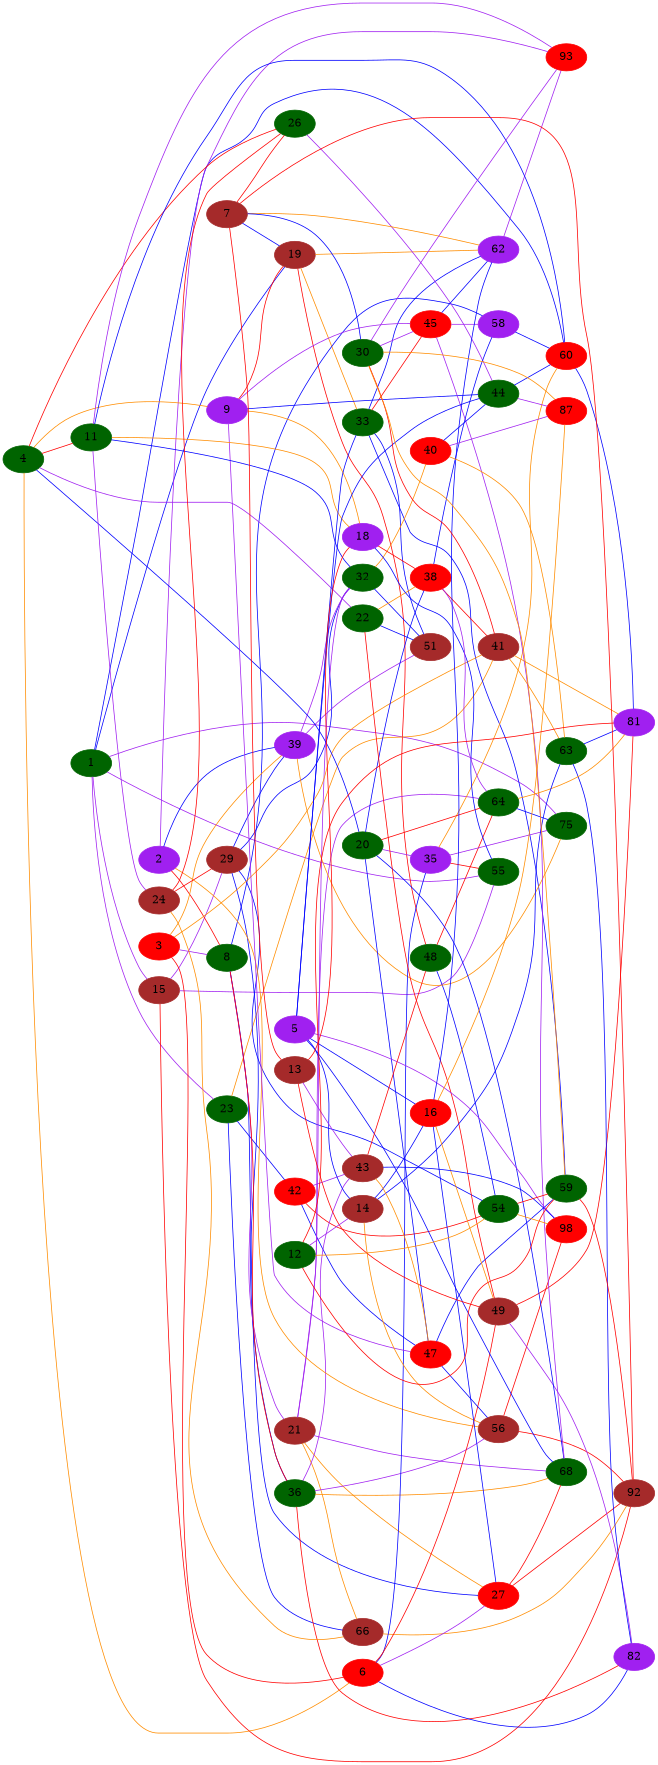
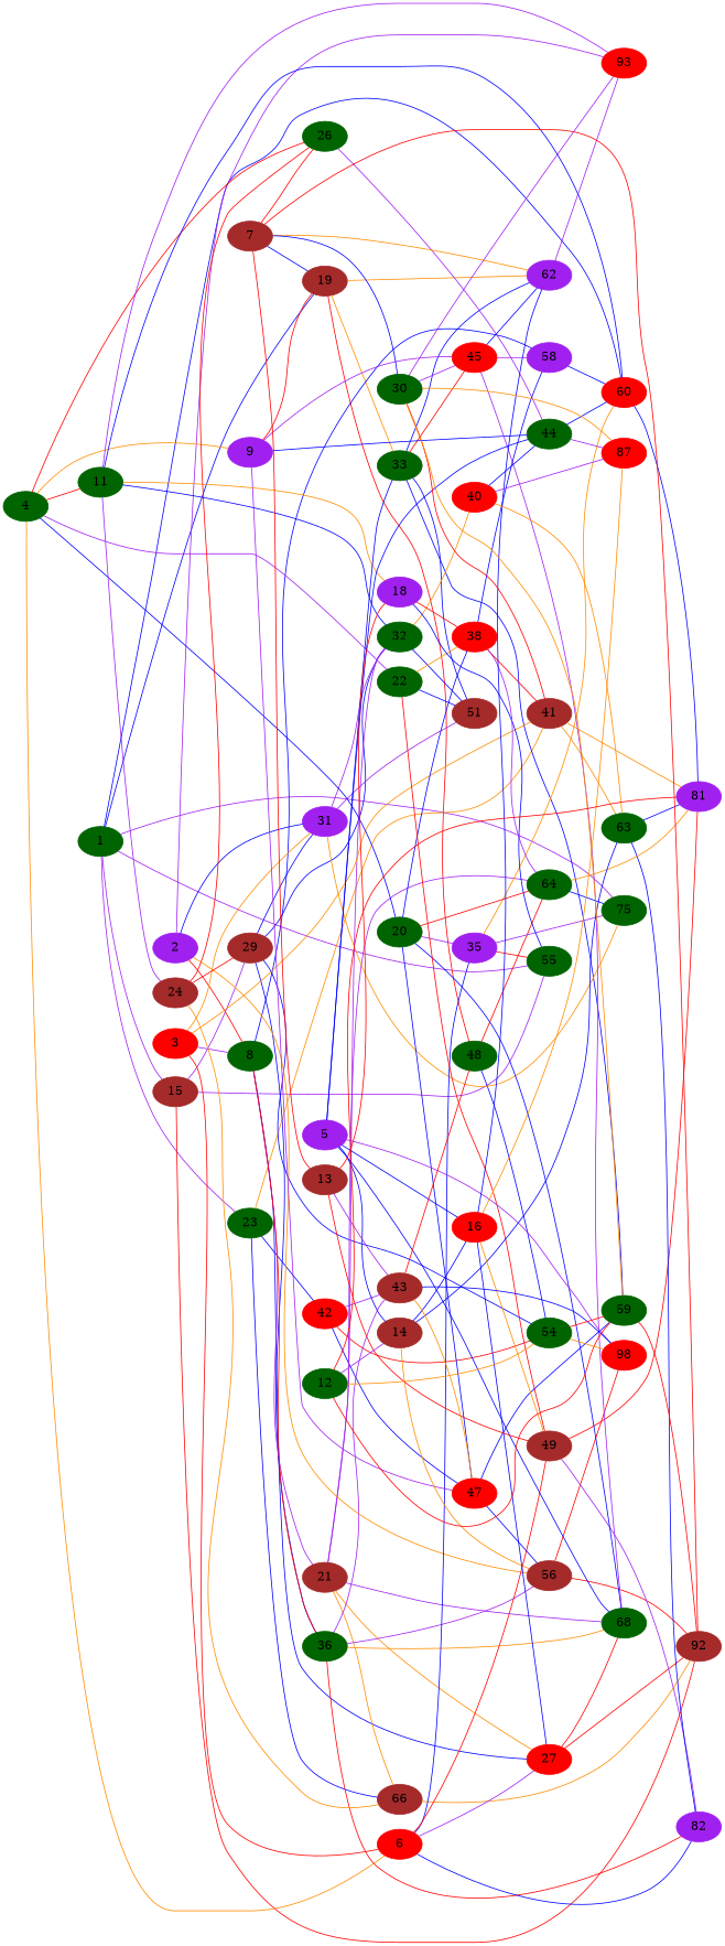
  graph {
    rankdir=LR
    node [color=darkgreen style=filled]
    edge [color=blue]
    1 [super="+10"]
    15 [color=brown]
    19 [color=brown super="+50"]
    23
    55 [super="+71"]
    60 [color=red super="+67"]
    75
    92 [color=brown super="+100"]
    29 [color=brown super="+52"]
    33 [super="+99"]
    62 [color=purple super="+90"]
    48
    41 [color=brown super="+85"]
    66 [color=brown]
    42 [color=red]
    81 [color=purple super="+97"]
    8 [super="+95"]
    27 [color=red super="+94"]
    21 [color=brown super="+72"]
    36 [super="+73"]
    58 [color=purple]
    2 [color=purple]
-   31 [color=purple super="+83" label=39]
+   31 [color=purple super="+83"]
    56 [color=brown super="+69"]
    93 [color=red]
    32 [super="+37"]
    51 [color=brown]
    98 [color=red]
    6 [color=red super="+17"]
    35 [color=purple super="+53"]
    49 [color=brown super="+91"]
    82 [color=purple]
    3 [color=red]
    63 [super="+70"]
    4 [super="+28"]
    9 [color=purple super="+74"]
    11 [super="+25"]
    20 [super="+61"]
    22
    26
    44 [super="+80"]
    18 [color=purple super="+34"]
    45 [color=red super="+76"]
    47 [color=red super="+79"]
    24 [color=brown]
    68 [super="+96"]
    38 [color=red super="+89"]
    64 [super="+88"]
    5 [color=purple super="+57"]
    14 [color=brown super="+46"]
    16 [color=red super="+39"]
    87 [color=red]
    59 [super="+78"]
    7 [color=brown super="+65"]
    13 [color=brown]
    30 [super="+86"]
    43 [color=brown super="+84"]
    40 [color=red]
    12
    54 [super="+77"]
    1 -- 15 [color=purple]
    1 -- 19
    1 -- 23 [color=purple]
    1 -- 55 [color=purple]
    1 -- 60
    1 -- 75 [color=purple]
    15 -- 55 [color=purple]
    15 -- 92 [color=red]
    15 -- 29 [color=purple]
    19 -- 33 [color=darkorange]
    19 -- 62 [color=darkorange]
    19 -- 48 [color=red]
    23 -- 41 [color=darkorange]
    23 -- 66
    23 -- 42
    60 -- 81
    29 -- 36
    29 -- 31
    29 -- 32
    29 -- 54
    33 -- 62
    33 -- 51
    33 -- 45 [color=red]
    33 -- 59
    62 -- 93 [color=purple]
    48 -- 64 [color=red]
    48 -- 54
    41 -- 81 [color=darkorange]
    41 -- 63 [color=darkorange]
    66 -- 92 [color=darkorange]
    42 -- 47
    42 -- 43 [color=purple]
    42 -- 54 [color=red]
    8 -- 27
    8 -- 21 [color=purple]
    8 -- 36 [color=red]
    8 -- 58
    27 -- 92 [color=red]
    27 -- 68 [color=red]
    21 -- 66 [color=darkorange]
    21 -- 27 [color=darkorange]
    21 -- 32 [color=purple]
    21 -- 68 [color=purple]
    21 -- 64 [color=purple]
    36 -- 56 [color=purple]
    36 -- 82 [color=red]
    36 -- 68 [color=darkorange]
    36 -- 43 [color=purple]
    58 -- 60
    2 -- 8 [color=red]
    2 -- 31
    2 -- 56 [color=darkorange]
    2 -- 93 [color=purple]
    31 -- 75 [color=darkorange]
    31 -- 32 [color=purple]
    31 -- 51 [color=purple]
    56 -- 92 [color=red]
    56 -- 98 [color=red]
    32 -- 51
    32 -- 40 [color=darkorange]
    6 -- 27 [color=purple]
    6 -- 35
    6 -- 49 [color=red]
    6 -- 82
    35 -- 55 [color=red weight=2]
    35 -- 60 [color=darkorange]
    35 -- 75 [color=purple]
    49 -- 81 [color=red]
    49 -- 82 [color=purple]
    3 -- 41 [color=darkorange]
    3 -- 8 [color=purple]
    3 -- 31 [color=darkorange]
    3 -- 6 [color=red]
    63 -- 81
    63 -- 82
    4 -- 6 [color=darkorange]
    4 -- 9 [color=darkorange]
    4 -- 11 [color=red]
    4 -- 20
    4 -- 22 [color=purple]
    4 -- 26 [color=red]
    9 -- 19 [color=red]
    9 -- 44
-   9 -- 18 [color=darkorange]
    9 -- 45 [color=purple]
    9 -- 47 [color=purple]
    11 -- 60
    11 -- 93 [color=purple]
    11 -- 32
    11 -- 18 [color=darkorange]
    11 -- 24 [color=purple]
    20 -- 35 [color=purple]
    20 -- 47
    20 -- 68
    20 -- 38
    20 -- 64 [color=red]
    22 -- 51
    22 -- 49 [color=red]
    22 -- 38 [color=darkorange]
    26 -- 44 [color=purple]
    44 -- 60
    44 -- 87 [color=purple]
    18 -- 55 [weight=2]
    18 -- 38 [color=red]
    45 -- 62
    45 -- 58 [color=purple]
    45 -- 68 [color=purple]
    47 -- 56
    47 -- 59
    24 -- 29 [color=red]
    24 -- 66 [color=darkorange]
    24 -- 26 [color=red]
    38 -- 41 [color=red]
    38 -- 58
    38 -- 64 [color=purple]
    64 -- 75
    64 -- 81 [color=darkorange]
    5 -- 33
    5 -- 98 [color=purple]
    5 -- 44
    5 -- 68
    5 -- 14
    5 -- 16
    14 -- 56 [color=darkorange]
    14 -- 63 [weight=2]
    14 -- 16
    16 -- 62
    16 -- 27
    16 -- 49 [color=darkorange]
    16 -- 87 [color=darkorange]
    59 -- 92 [color=red]
    7 -- 19
    7 -- 92 [color=red]
    7 -- 62 [color=darkorange]
    7 -- 26 [color=red]
    7 -- 13 [color=red]
    7 -- 30
    13 -- 49 [color=red]
    13 -- 18 [color=red]
    13 -- 43 [color=purple]
    30 -- 41 [color=red]
    30 -- 93 [color=purple]
    30 -- 45 [color=purple]
    30 -- 87 [color=darkorange]
    30 -- 59 [color=darkorange]
    43 -- 48 [color=red]
    43 -- 98
    43 -- 47 [color=darkorange]
    40 -- 63 [color=darkorange]
    40 -- 44
    40 -- 87 [color=purple]
    12 -- 81 [color=red]
    12 -- 14 [color=purple]
    12 -- 59 [color=red]
    12 -- 54 [color=darkorange]
    54 -- 98 [color=darkorange]
    54 -- 59 [color=red]
  }
